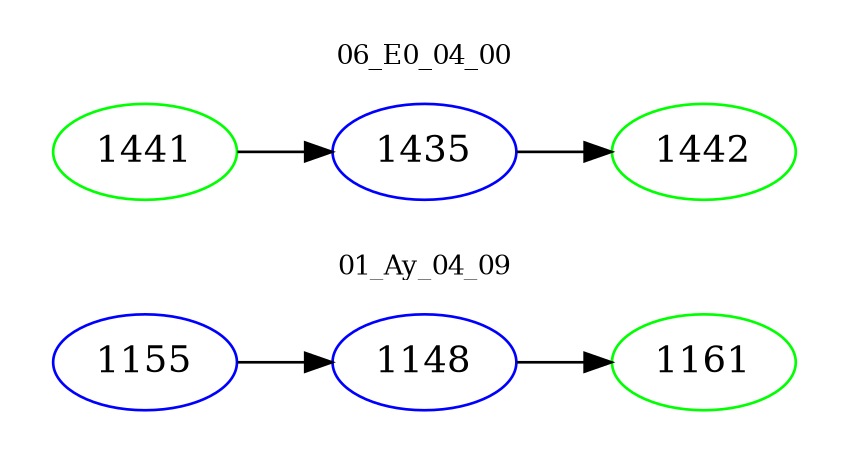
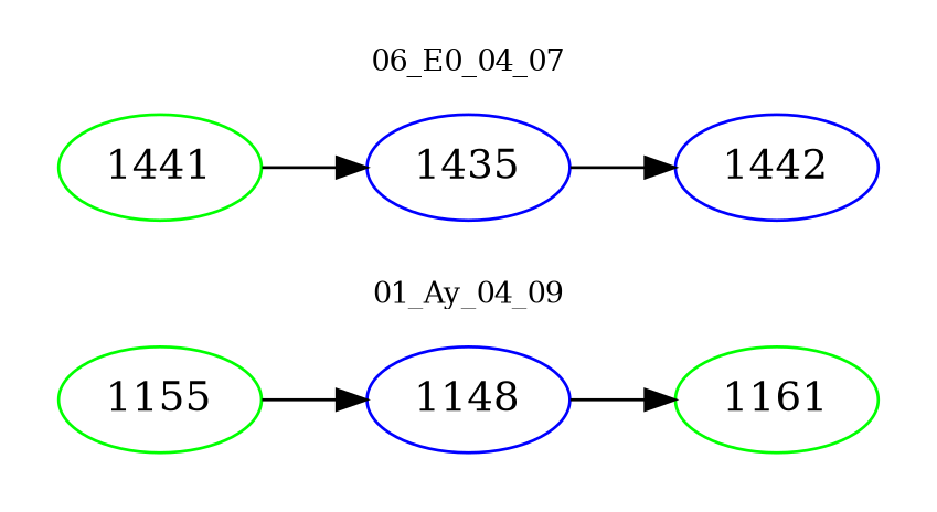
  digraph {
    fontname="DejaVu Serif"
    rankdir=LR
    node [color=green fontname="DejaVu Serif"]
    edge [color=black fontname="DejaVu Serif"]
-   n1 [color=blue label=1155]
+   n1 [label=1155]
    n2 [color=blue label=1148]
    n3 [label=1161]
    n4 [label=1441]
    n5 [color=blue label=1435]
-   n6 [label=1442]
+   n6 [color=blue label=1442]
    subgraph cluster_1 {
      color=white
      fontsize=10
      label="01_Ay_04_09"
      n1
      n2
      n3
    }
    subgraph cluster_2 {
      color=white
      fontsize=10
-     label="06_E0_04_00"
+     label="06_E0_04_07"
      n4
      n5
      n6
    }
    n1 -> n2
    n2 -> n3
    n4 -> n5
    n5 -> n6
  }
